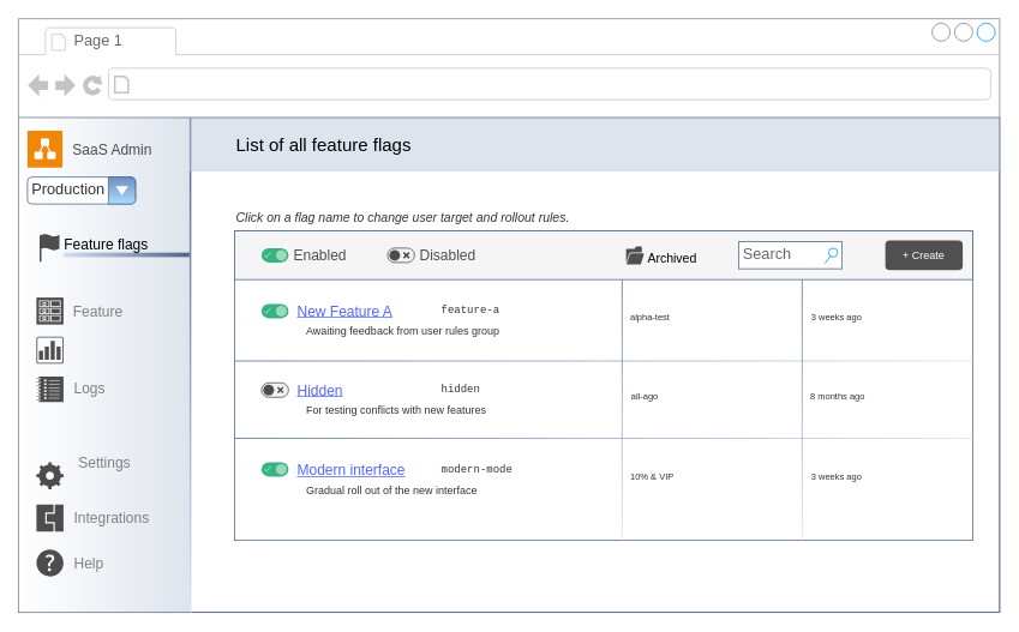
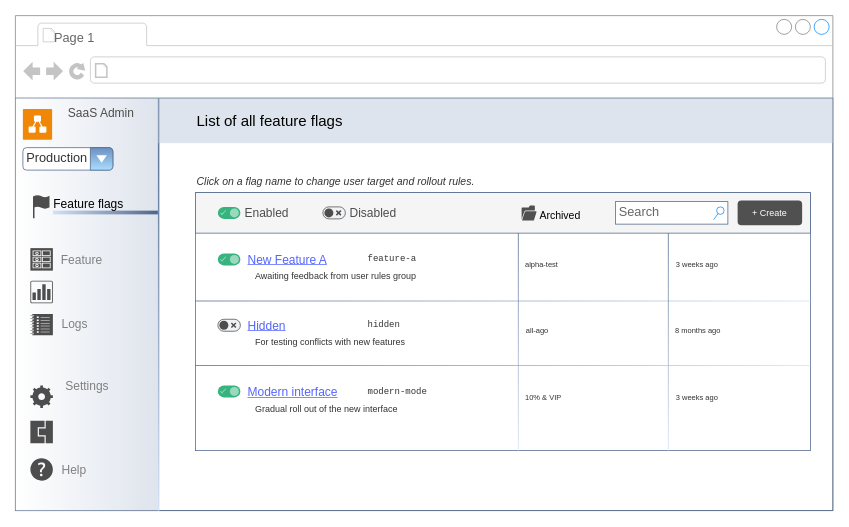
  <mxCell id="0" />
  <mxCell id="1" parent="0" />
  <mxCell id="2" value="" style="strokeWidth=1;shadow=0;dashed=0;align=center;html=1;shape=mxgraph.mockup.containers.browserWindow;rSize=0;strokeColor=#808080;strokeColor2=#008cff;strokeColor3=#c4c4c4;mainText=,;recursiveResize=0;fontSize=16;" parent="1" vertex="1"><mxGeometry x="20" y="20" width="1090" height="660" as="geometry" /></mxCell>
- <mxCell id="3" value="Page 1" style="strokeWidth=1;shadow=0;dashed=0;align=center;html=1;shape=mxgraph.mockup.containers.anchor;fontSize=17;fontColor=#666666;align=left;whiteSpace=wrap;" parent="2" vertex="1"><mxGeometry x="60" y="12" width="110" height="26" as="geometry" /></mxCell>
+ <mxCell id="3" value="Page 1" style="strokeWidth=1;shadow=0;dashed=0;align=center;html=1;shape=mxgraph.mockup.containers.anchor;fontSize=17;fontColor=#666666;align=left;whiteSpace=wrap;" parent="2" vertex="1"><mxGeometry x="50" y="17" width="110" height="26" as="geometry" /></mxCell>
  <mxCell id="4" value="" style="strokeWidth=1;shadow=0;dashed=0;align=center;html=1;shape=mxgraph.mockup.containers.anchor;rSize=0;fontSize=17;fontColor=#666666;align=left;" parent="2" vertex="1"><mxGeometry x="130" y="60" width="250" height="26" as="geometry" /></mxCell>
  <mxCell id="5" value="" style="rounded=0;whiteSpace=wrap;html=1;fontSize=16;fillColor=none;strokeColor=#4E668A;" parent="2" vertex="1"><mxGeometry y="110" width="1090" height="550" as="geometry" /></mxCell>
  <mxCell id="6" value="" style="rounded=0;whiteSpace=wrap;html=1;fontSize=16;gradientColor=#FFFFFF;gradientDirection=west;fillColor=#BEC9DB;strokeColor=none;opacity=50;" parent="2" vertex="1"><mxGeometry y="110" width="190" height="550" as="geometry" /></mxCell>
- <mxCell id="7" value="SaaS Admin" style="text;html=1;strokeColor=none;fillColor=none;align=center;verticalAlign=middle;whiteSpace=wrap;rounded=0;fontSize=16;fontColor=#4D4D4D;" parent="2" vertex="1"><mxGeometry x="49" y="130" width="111" height="30" as="geometry" /></mxCell>
+ <mxCell id="7" value="SaaS Admin" style="text;html=1;strokeColor=none;fillColor=none;align=center;verticalAlign=middle;whiteSpace=wrap;rounded=0;fontSize=16;fontColor=#4D4D4D;" parent="2" vertex="1"><mxGeometry x="59" y="115" width="111" height="30" as="geometry" /></mxCell>
  <mxCell id="8" value="" style="dashed=0;outlineConnect=0;html=1;align=center;labelPosition=center;verticalLabelPosition=bottom;verticalAlign=top;shape=mxgraph.weblogos.drawio4;fillColor=#1A5BA3;fontSize=15;fontColor=#1A5BA3;fontStyle=1" parent="2" vertex="1"><mxGeometry x="10" y="124.45" width="39" height="41.1" as="geometry" /></mxCell>
  <mxCell id="9" value="Production" style="strokeWidth=1;shadow=0;dashed=0;align=center;html=1;shape=mxgraph.mockup.forms.comboBox;strokeColor=#4E668A;fillColor=#6C8EBF;align=left;fillColor2=#aaddff;mainText=;fontSize=17;spacingLeft=3;fontColor=#333333;" parent="2" vertex="1"><mxGeometry x="10" y="176" width="120" height="30" as="geometry" /></mxCell>
  <mxCell id="10" value="" style="rounded=0;whiteSpace=wrap;html=1;fontSize=16;fillColor=#D4E1F5;strokeColor=none;gradientColor=#4E668A;gradientDirection=east;" parent="2" vertex="1"><mxGeometry x="50" y="260" width="140" height="5" as="geometry" /></mxCell>
  <mxCell id="11" value="" style="html=1;verticalLabelPosition=bottom;align=center;labelBackgroundColor=#ffffff;verticalAlign=top;strokeWidth=2;strokeColor=#4D4D4D;shadow=0;dashed=0;shape=mxgraph.ios7.icons.flag;fontSize=16;fillColor=#4D4D4D;" parent="2" vertex="1"><mxGeometry x="24.5" y="240" width="20" height="30" as="geometry" /></mxCell>
  <mxCell id="12" value="Feature flags" style="text;html=1;strokeColor=none;fillColor=none;align=left;verticalAlign=middle;whiteSpace=wrap;rounded=0;fontSize=16;" parent="2" vertex="1"><mxGeometry x="49" y="236" width="111" height="30" as="geometry" /></mxCell>
  <mxCell id="13" value="" style="html=1;verticalLabelPosition=bottom;align=center;labelBackgroundColor=#ffffff;verticalAlign=top;strokeWidth=2;strokeColor=none;shadow=0;dashed=0;shape=mxgraph.ios7.icons.settings;fontSize=16;fillColor=#4D4D4D;" parent="2" vertex="1"><mxGeometry x="20" y="493" width="30" height="30" as="geometry" /></mxCell>
  <mxCell id="14" value="Settings" style="text;html=1;strokeColor=none;fillColor=none;align=left;verticalAlign=middle;whiteSpace=wrap;rounded=0;fontSize=16;fontColor=#808080;" parent="2" vertex="1"><mxGeometry x="65" y="478" width="111" height="30" as="geometry" /></mxCell>
  <mxCell id="15" value="" style="sketch=0;pointerEvents=1;shadow=0;dashed=0;html=1;strokeColor=none;fillColor=#4D4D4D;labelPosition=center;verticalLabelPosition=bottom;verticalAlign=top;outlineConnect=0;align=center;shape=mxgraph.office.concepts.help;fontSize=16;" parent="2" vertex="1"><mxGeometry x="20" y="590" width="30" height="30" as="geometry" /></mxCell>
  <mxCell id="16" value="Help" style="text;html=1;strokeColor=none;fillColor=none;align=left;verticalAlign=middle;whiteSpace=wrap;rounded=0;fontSize=16;fontColor=#808080;" parent="2" vertex="1"><mxGeometry x="60" y="590" width="111" height="30" as="geometry" /></mxCell>
  <mxCell id="17" value="" style="sketch=0;pointerEvents=1;shadow=0;dashed=0;html=1;strokeColor=none;fillColor=#4D4D4D;labelPosition=center;verticalLabelPosition=bottom;verticalAlign=top;outlineConnect=0;align=center;shape=mxgraph.office.concepts.integration;fontSize=16;" parent="2" vertex="1"><mxGeometry x="20" y="540" width="30" height="30" as="geometry" /></mxCell>
- <mxCell id="18" value="Integrations" style="text;html=1;strokeColor=none;fillColor=none;align=left;verticalAlign=middle;whiteSpace=wrap;rounded=0;fontSize=16;fontColor=#808080;" parent="2" vertex="1"><mxGeometry x="60" y="540" width="111" height="30" as="geometry" /></mxCell>
  <mxCell id="19" value="" style="sketch=0;pointerEvents=1;shadow=0;dashed=0;html=1;strokeColor=none;fillColor=#4D4D4D;aspect=fixed;labelPosition=center;verticalLabelPosition=bottom;verticalAlign=top;align=center;outlineConnect=0;shape=mxgraph.vvd.vrealize_log_insight;fontSize=16;" parent="2" vertex="1"><mxGeometry x="20" y="353.5" width="30" height="30" as="geometry" /></mxCell>
  <mxCell id="20" value="" style="sketch=0;outlineConnect=0;fontColor=#232F3E;gradientColor=none;strokeColor=#FFFFFF;fillColor=#4D4D4D;dashed=0;verticalLabelPosition=bottom;verticalAlign=top;align=center;html=1;fontSize=12;fontStyle=0;aspect=fixed;shape=mxgraph.aws4.resourceIcon;resIcon=mxgraph.aws4.attributes;" parent="2" vertex="1"><mxGeometry x="20" y="310" width="30" height="30" as="geometry" /></mxCell>
  <mxCell id="21" value="Feature" style="text;html=1;strokeColor=none;fillColor=none;align=left;verticalAlign=middle;whiteSpace=wrap;rounded=0;fontSize=16;fontColor=#808080;" parent="2" vertex="1"><mxGeometry x="59" y="310" width="111" height="30" as="geometry" /></mxCell>
  <mxCell id="22" value="" style="sketch=0;pointerEvents=1;shadow=0;dashed=0;html=1;strokeColor=none;labelPosition=center;verticalLabelPosition=bottom;verticalAlign=top;align=center;fillColor=#4D4D4D;shape=mxgraph.mscae.oms.log_management;fontSize=16;" parent="2" vertex="1"><mxGeometry x="20" y="397.84" width="30" height="28.33" as="geometry" /></mxCell>
  <mxCell id="23" value="Logs" style="text;html=1;strokeColor=none;fillColor=none;align=left;verticalAlign=middle;whiteSpace=wrap;rounded=0;fontSize=16;fontColor=#808080;" parent="2" vertex="1"><mxGeometry x="60" y="396.17" width="111" height="30" as="geometry" /></mxCell>
  <mxCell id="24" value="" style="rounded=0;whiteSpace=wrap;html=1;fontSize=16;fillColor=#D4E1F5;strokeColor=none;gradientColor=#4E668A;gradientDirection=east;direction=south;flipV=1;" parent="2" vertex="1"><mxGeometry x="190" y="110" width="2" height="550" as="geometry" /></mxCell>
  <mxCell id="25" value="" style="rounded=0;whiteSpace=wrap;html=1;fontSize=16;gradientColor=none;fillColor=#BEC9DB;opacity=50;strokeColor=none;" parent="2" vertex="1"><mxGeometry x="190" y="110" width="900" height="60" as="geometry" /></mxCell>
  <mxCell id="26" value="List of all feature flags" style="text;html=1;strokeColor=none;fillColor=none;align=left;verticalAlign=middle;whiteSpace=wrap;rounded=0;fontSize=20;fontStyle=0" parent="2" vertex="1"><mxGeometry x="240" y="124.45" width="320" height="30" as="geometry" /></mxCell>
  <mxCell id="27" value="Click on a flag name to change user target and rollout rules." style="text;html=1;strokeColor=none;fillColor=none;align=left;verticalAlign=middle;whiteSpace=wrap;rounded=0;fontSize=14;fontStyle=2;fontColor=#333333;" parent="2" vertex="1"><mxGeometry x="240" y="206" width="570" height="30" as="geometry" /></mxCell>
  <mxCell id="28" value="" style="rounded=0;whiteSpace=wrap;html=1;fontSize=16;fillColor=none;strokeColor=#4E668A;" parent="2" vertex="1"><mxGeometry x="240" y="236" width="820" height="344" as="geometry" /></mxCell>
  <mxCell id="29" value="" style="rounded=0;whiteSpace=wrap;html=1;fontSize=16;fillColor=#f5f5f5;fontColor=#333333;strokeColor=#4E668A;" parent="2" vertex="1"><mxGeometry x="240" y="236" width="820" height="54" as="geometry" /></mxCell>
  <mxCell id="30" value="Enabled" style="fillColor=#36B37E;strokeColor=none;rounded=1;arcSize=50;sketch=0;hachureGap=4;pointerEvents=0;fontFamily=Helvetica;fontSize=16;labelPosition=right;verticalLabelPosition=middle;align=left;verticalAlign=middle;fontColor=#4D4D4D;spacingBottom=2;spacingRight=0;spacing=6;" parent="2" vertex="1"><mxGeometry x="270" y="255" width="30" height="16" as="geometry" /></mxCell>
  <mxCell id="31" value="" style="shape=ellipse;strokeColor=none;fillColor=#9AD9BE;sketch=0;hachureGap=4;pointerEvents=0;fontFamily=Architects Daughter;fontSource=https%3A%2F%2Ffonts.googleapis.com%2Fcss%3Ffamily%3DArchitects%2BDaughter;fontSize=20;" parent="30" vertex="1"><mxGeometry x="1" y="0.5" width="12" height="12" relative="1" as="geometry"><mxPoint x="-14" y="-6" as="offset" /></mxGeometry></mxCell>
  <mxCell id="32" value="" style="html=1;shadow=0;dashed=0;shape=mxgraph.atlassian.check;strokeColor=#9AD9BE;sketch=1;hachureGap=4;pointerEvents=0;fontFamily=Architects Daughter;fontSource=https%3A%2F%2Ffonts.googleapis.com%2Fcss%3Ffamily%3DArchitects%2BDaughter;fontSize=20;" parent="30" vertex="1"><mxGeometry y="0.5" width="6" height="5" relative="1" as="geometry"><mxPoint x="4" y="-3" as="offset" /></mxGeometry></mxCell>
  <mxCell id="33" value="Archived" style="html=1;verticalLabelPosition=middle;align=center;labelBackgroundColor=none;verticalAlign=top;strokeWidth=2;strokeColor=none;shadow=0;dashed=0;shape=mxgraph.office.concepts.folder_open;fontSize=14;fillColor=#505050;aspect=fixed;labelPosition=right;sketch=0;spacing=0;spacingRight=-41;" parent="2" vertex="1"><mxGeometry x="675" y="253" width="20" height="20" as="geometry" /></mxCell>
- <mxCell id="34" value="Search" style="strokeWidth=1;shadow=0;dashed=0;align=center;html=1;shape=mxgraph.mockup.forms.searchBox;strokeColor=#4E668A;mainText=;strokeColor2=#008cff;fontColor=#666666;fontSize=17;align=left;spacingLeft=3;whiteSpace=wrap;" parent="2" vertex="1"><mxGeometry x="800" y="248" width="115" height="30" as="geometry" /></mxCell>
+ <mxCell id="34" value="Search" style="strokeWidth=1;shadow=0;dashed=0;align=center;html=1;shape=mxgraph.mockup.forms.searchBox;strokeColor=#4E668A;mainText=;strokeColor2=#008cff;fontColor=#666666;fontSize=17;align=left;spacingLeft=3;whiteSpace=wrap;" parent="2" vertex="1"><mxGeometry x="800" y="248" width="150" height="30" as="geometry" /></mxCell>
  <mxCell id="35" value="+ Create" style="rounded=1;fillColor=#505050;strokeColor=none;html=1;whiteSpace=wrap;fontColor=#ffffff;align=center;verticalAlign=middle;fontStyle=0;fontSize=12;sketch=0;" parent="2" vertex="1"><mxGeometry x="963" y="246.5" width="86" height="33" as="geometry" /></mxCell>
  <mxCell id="36" value="" style="fillColor=#36B37E;strokeColor=none;rounded=1;arcSize=50;sketch=0;hachureGap=4;pointerEvents=0;fontFamily=Helvetica;fontSize=16;labelPosition=right;verticalLabelPosition=middle;align=left;verticalAlign=middle;fontColor=#4D4D4D;spacingBottom=2;spacingRight=0;spacing=6;" parent="2" vertex="1"><mxGeometry x="270" y="317" width="30" height="16" as="geometry" /></mxCell>
  <mxCell id="37" value="" style="shape=ellipse;strokeColor=none;fillColor=#9AD9BE;sketch=0;hachureGap=4;pointerEvents=0;fontFamily=Architects Daughter;fontSource=https%3A%2F%2Ffonts.googleapis.com%2Fcss%3Ffamily%3DArchitects%2BDaughter;fontSize=20;" parent="36" vertex="1"><mxGeometry x="1" y="0.5" width="12" height="12" relative="1" as="geometry"><mxPoint x="-14" y="-6" as="offset" /></mxGeometry></mxCell>
  <mxCell id="38" value="" style="html=1;shadow=0;dashed=0;shape=mxgraph.atlassian.check;strokeColor=#9AD9BE;sketch=1;hachureGap=4;pointerEvents=0;fontFamily=Architects Daughter;fontSource=https%3A%2F%2Ffonts.googleapis.com%2Fcss%3Ffamily%3DArchitects%2BDaughter;fontSize=20;" parent="36" vertex="1"><mxGeometry y="0.5" width="6" height="5" relative="1" as="geometry"><mxPoint x="4" y="-3" as="offset" /></mxGeometry></mxCell>
  <mxCell id="39" value="" style="fillColor=#F1F2F4;strokeColor=#4D4D4D;rounded=1;arcSize=50;sketch=0;hachureGap=4;pointerEvents=0;fontFamily=Helvetica;fontSize=16;fontColor=#4D4D4D;labelPosition=right;verticalLabelPosition=middle;align=left;verticalAlign=middle;spacingBottom=2;spacing=6;" parent="2" vertex="1"><mxGeometry x="270" y="404.84" width="30" height="16" as="geometry" /></mxCell>
  <mxCell id="40" value="" style="shape=ellipse;strokeColor=none;fillColor=#4D4D4D;sketch=0;hachureGap=4;pointerEvents=0;fontFamily=Architects Daughter;fontSource=https%3A%2F%2Ffonts.googleapis.com%2Fcss%3Ffamily%3DArchitects%2BDaughter;fontSize=20;aspect=fixed;" parent="39" vertex="1"><mxGeometry y="0.5" width="12" height="12" relative="1" as="geometry"><mxPoint x="2" y="-6" as="offset" /></mxGeometry></mxCell>
  <mxCell id="41" value="" style="html=1;shadow=0;dashed=0;shape=mxgraph.atlassian.x;strokeColor=#4D4D4D;strokeWidth=2;sketch=0;hachureGap=4;pointerEvents=0;fontFamily=Architects Daughter;fontSource=https%3A%2F%2Ffonts.googleapis.com%2Fcss%3Ffamily%3DArchitects%2BDaughter;fontSize=20;" parent="39" vertex="1"><mxGeometry x="1" y="0.5" width="6" height="6" relative="1" as="geometry"><mxPoint x="-12" y="-3" as="offset" /></mxGeometry></mxCell>
  <mxCell id="42" value="" style="rounded=0;whiteSpace=wrap;html=1;fontSize=16;fillColor=#D4E1F5;strokeColor=none;gradientColor=#4E668A;gradientDirection=west;" parent="2" vertex="1"><mxGeometry x="240" y="380" width="820" height="1" as="geometry" /></mxCell>
  <mxCell id="43" value="New Feature A" style="text;html=1;strokeColor=none;fillColor=none;align=left;verticalAlign=middle;whiteSpace=wrap;rounded=0;fontSize=16;fontStyle=4;fontColor=#5465FF;spacing=10;" parent="2" vertex="1"><mxGeometry x="300" y="310" width="140" height="30" as="geometry" /></mxCell>
  <mxCell id="44" value="feature-a" style="text;html=1;strokeColor=none;fillColor=none;align=left;verticalAlign=middle;whiteSpace=wrap;rounded=0;fontSize=12;fontFamily=Courier New;fontColor=#333333;spacing=10;" parent="2" vertex="1"><mxGeometry x="460" y="310" width="90" height="30" as="geometry" /></mxCell>
  <mxCell id="45" value="alpha-test" style="text;html=1;strokeColor=none;fillColor=none;align=left;verticalAlign=middle;whiteSpace=wrap;rounded=0;fontSize=10;fontColor=#333333;spacing=10;" parent="2" vertex="1"><mxGeometry x="670" y="317" width="180" height="30" as="geometry" /></mxCell>
  <mxCell id="46" value="Awaiting feedback from user rules group" style="text;html=1;strokeColor=none;fillColor=none;align=left;verticalAlign=middle;whiteSpace=wrap;rounded=0;fontSize=12;spacing=10;fontColor=#333333;" parent="2" vertex="1"><mxGeometry x="310" y="333" width="410" height="30" as="geometry" /></mxCell>
  <mxCell id="47" value="3 weeks ago" style="text;html=1;strokeColor=none;fillColor=none;align=left;verticalAlign=middle;whiteSpace=wrap;rounded=0;fontSize=10;fontColor=#333333;spacing=10;" parent="2" vertex="1"><mxGeometry x="871" y="317" width="170" height="30" as="geometry" /></mxCell>
  <mxCell id="48" value="" style="rounded=0;whiteSpace=wrap;html=1;fontSize=16;fillColor=#D4E1F5;strokeColor=none;gradientColor=#4E668A;gradientDirection=west;direction=south;" parent="2" vertex="1"><mxGeometry x="670" y="290" width="1" height="290" as="geometry" /></mxCell>
  <mxCell id="49" value="" style="rounded=0;whiteSpace=wrap;html=1;fontSize=16;fillColor=#D4E1F5;strokeColor=none;gradientColor=#4E668A;gradientDirection=west;direction=south;" parent="2" vertex="1"><mxGeometry x="870" y="290" width="1" height="290" as="geometry" /></mxCell>
  <mxCell id="50" value="Hidden" style="text;html=1;strokeColor=none;fillColor=none;align=left;verticalAlign=middle;whiteSpace=wrap;rounded=0;fontSize=16;fontStyle=4;fontColor=#5465FF;spacing=10;" parent="2" vertex="1"><mxGeometry x="300" y="397.84" width="140" height="30" as="geometry" /></mxCell>
  <mxCell id="51" value="For testing conflicts with new features" style="text;html=1;strokeColor=none;fillColor=none;align=left;verticalAlign=middle;whiteSpace=wrap;rounded=0;fontSize=12;spacing=10;fontColor=#333333;" parent="2" vertex="1"><mxGeometry x="310" y="420.84" width="410" height="30" as="geometry" /></mxCell>
  <mxCell id="52" value="hidden" style="text;html=1;strokeColor=none;fillColor=none;align=left;verticalAlign=middle;whiteSpace=wrap;rounded=0;fontSize=12;fontFamily=Courier New;fontColor=#333333;spacing=10;" parent="2" vertex="1"><mxGeometry x="460" y="397.84" width="90" height="30" as="geometry" /></mxCell>
  <mxCell id="53" value="all-ago" style="text;html=1;strokeColor=none;fillColor=none;align=left;verticalAlign=middle;whiteSpace=wrap;rounded=0;fontSize=10;fontColor=#333333;spacing=10;" parent="2" vertex="1"><mxGeometry x="671" y="404.84" width="180" height="30" as="geometry" /></mxCell>
  <mxCell id="54" value="8 months ago" style="text;html=1;strokeColor=none;fillColor=none;align=left;verticalAlign=middle;whiteSpace=wrap;rounded=0;fontSize=10;fontColor=#333333;spacing=10;" parent="2" vertex="1"><mxGeometry x="870" y="404.84" width="170" height="30" as="geometry" /></mxCell>
  <mxCell id="55" value="" style="rounded=0;whiteSpace=wrap;html=1;fontSize=16;fillColor=#D4E1F5;strokeColor=none;gradientColor=#4E668A;gradientDirection=west;" parent="2" vertex="1"><mxGeometry x="240" y="466" width="820" height="1" as="geometry" /></mxCell>
  <mxCell id="56" value="" style="fillColor=#36B37E;strokeColor=none;rounded=1;arcSize=50;sketch=0;hachureGap=4;pointerEvents=0;fontFamily=Helvetica;fontSize=16;labelPosition=right;verticalLabelPosition=middle;align=left;verticalAlign=middle;fontColor=#4D4D4D;spacingBottom=2;spacingRight=0;spacing=6;" parent="2" vertex="1"><mxGeometry x="270" y="493" width="30" height="16" as="geometry" /></mxCell>
  <mxCell id="57" value="" style="shape=ellipse;strokeColor=none;fillColor=#9AD9BE;sketch=0;hachureGap=4;pointerEvents=0;fontFamily=Architects Daughter;fontSource=https%3A%2F%2Ffonts.googleapis.com%2Fcss%3Ffamily%3DArchitects%2BDaughter;fontSize=20;" parent="56" vertex="1"><mxGeometry x="1" y="0.5" width="12" height="12" relative="1" as="geometry"><mxPoint x="-14" y="-6" as="offset" /></mxGeometry></mxCell>
  <mxCell id="58" value="" style="html=1;shadow=0;dashed=0;shape=mxgraph.atlassian.check;strokeColor=#9AD9BE;sketch=1;hachureGap=4;pointerEvents=0;fontFamily=Architects Daughter;fontSource=https%3A%2F%2Ffonts.googleapis.com%2Fcss%3Ffamily%3DArchitects%2BDaughter;fontSize=20;" parent="56" vertex="1"><mxGeometry y="0.5" width="6" height="5" relative="1" as="geometry"><mxPoint x="4" y="-3" as="offset" /></mxGeometry></mxCell>
  <mxCell id="59" value="Modern interface" style="text;html=1;strokeColor=none;fillColor=none;align=left;verticalAlign=middle;whiteSpace=wrap;rounded=0;fontSize=16;fontStyle=4;fontColor=#5465FF;spacing=10;" parent="2" vertex="1"><mxGeometry x="300" y="487" width="140" height="30" as="geometry" /></mxCell>
  <mxCell id="60" value="modern-mode" style="text;html=1;strokeColor=none;fillColor=none;align=left;verticalAlign=middle;whiteSpace=wrap;rounded=0;fontSize=12;fontFamily=Courier New;fontColor=#333333;spacing=10;" parent="2" vertex="1"><mxGeometry x="460" y="487" width="110" height="30" as="geometry" /></mxCell>
  <mxCell id="61" value="10% &amp;amp; VIP" style="text;html=1;strokeColor=none;fillColor=none;align=left;verticalAlign=middle;whiteSpace=wrap;rounded=0;fontSize=10;fontColor=#333333;spacing=10;" parent="2" vertex="1"><mxGeometry x="670" y="494" width="180" height="30" as="geometry" /></mxCell>
  <mxCell id="62" value="Gradual roll out of the new interface" style="text;html=1;strokeColor=none;fillColor=none;align=left;verticalAlign=middle;whiteSpace=wrap;rounded=0;fontSize=12;spacing=10;fontColor=#333333;" parent="2" vertex="1"><mxGeometry x="310" y="510" width="410" height="30" as="geometry" /></mxCell>
  <mxCell id="63" value="3 weeks ago" style="text;html=1;strokeColor=none;fillColor=none;align=left;verticalAlign=middle;whiteSpace=wrap;rounded=0;fontSize=10;fontColor=#333333;spacing=10;" parent="2" vertex="1"><mxGeometry x="871" y="494" width="170" height="30" as="geometry" /></mxCell>
  <mxCell id="64" value="Disabled" style="fillColor=#F1F2F4;strokeColor=#4D4D4D;rounded=1;arcSize=50;sketch=0;hachureGap=4;pointerEvents=0;fontFamily=Helvetica;fontSize=16;fontColor=#4D4D4D;labelPosition=right;verticalLabelPosition=middle;align=left;verticalAlign=middle;spacingBottom=2;spacing=6;" parent="2" vertex="1"><mxGeometry x="410" y="255" width="30" height="16" as="geometry" /></mxCell>
  <mxCell id="65" value="" style="shape=ellipse;strokeColor=none;fillColor=#4D4D4D;sketch=0;hachureGap=4;pointerEvents=0;fontFamily=Architects Daughter;fontSource=https%3A%2F%2Ffonts.googleapis.com%2Fcss%3Ffamily%3DArchitects%2BDaughter;fontSize=20;aspect=fixed;" parent="64" vertex="1"><mxGeometry y="0.5" width="12" height="12" relative="1" as="geometry"><mxPoint x="2" y="-6" as="offset" /></mxGeometry></mxCell>
  <mxCell id="66" value="" style="html=1;shadow=0;dashed=0;shape=mxgraph.atlassian.x;strokeColor=#4D4D4D;strokeWidth=2;sketch=0;hachureGap=4;pointerEvents=0;fontFamily=Architects Daughter;fontSource=https%3A%2F%2Ffonts.googleapis.com%2Fcss%3Ffamily%3DArchitects%2BDaughter;fontSize=20;" parent="64" vertex="1"><mxGeometry x="1" y="0.5" width="6" height="6" relative="1" as="geometry"><mxPoint x="-12" y="-3" as="offset" /></mxGeometry></mxCell>
